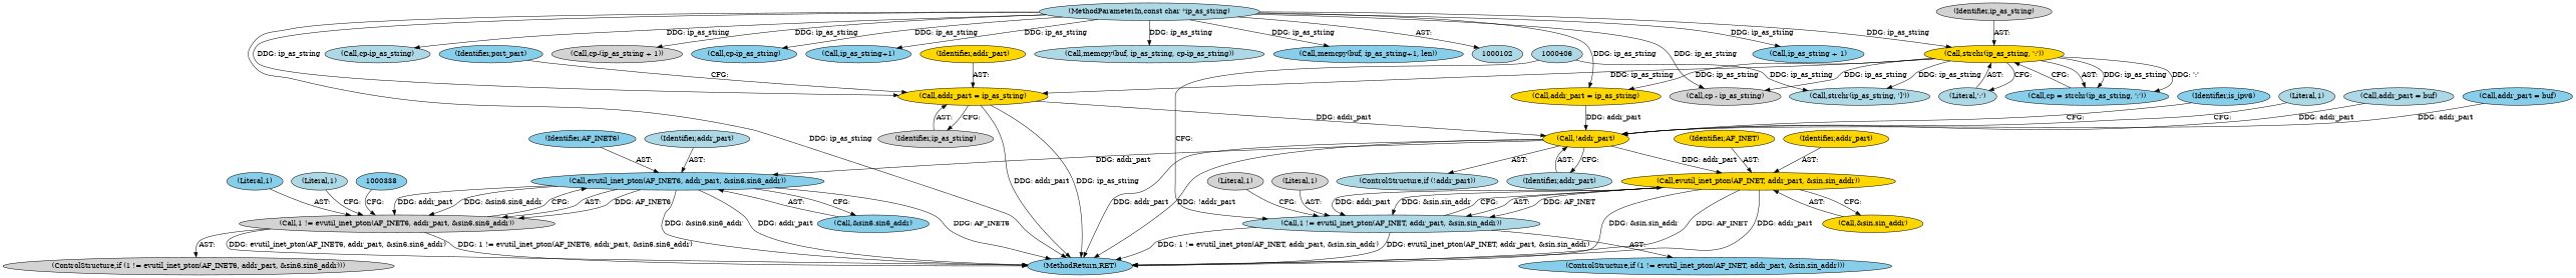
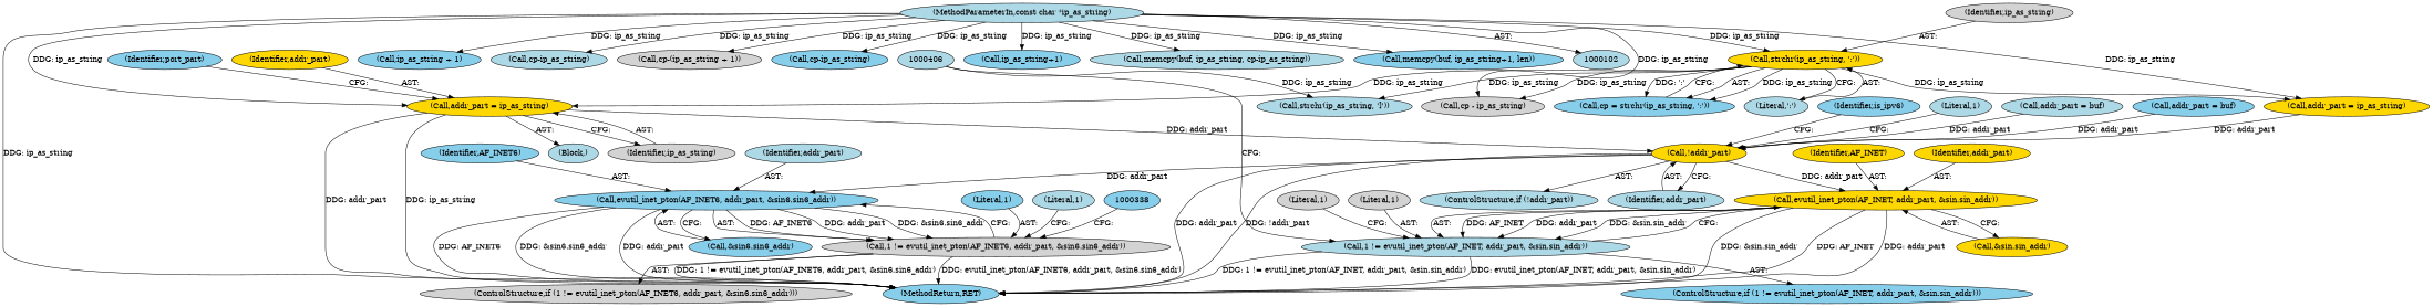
  digraph {
    node [fillcolor=lightblue style=filled]
    n1 [fillcolor=gold label="(Call,addr_part = ip_as_string)"]
    n2 [fillcolor=gold label="(Call,!addr_part)"]
    n3 [fillcolor=lightgrey label="(Identifier,ip_as_string)"]
+   n4 [label="(Block,)"]
    n5 [fillcolor=skyblue label="(MethodReturn,RET)"]
    n6 [fillcolor=skyblue label="(Call,evutil_inet_pton(AF_INET6, addr_part, &sin6.sin6_addr))"]
    n7 [fillcolor=gold label="(Call,evutil_inet_pton(AF_INET, addr_part, &sin.sin_addr))"]
    n8 [label="(ControlStructure,if (!addr_part))"]
    n9 [label="(Identifier,addr_part)"]
    n10 [fillcolor=gold label="(Call,strchr(ip_as_string, ':'))"]
    n11 [label="(Literal,':')"]
    n12 [fillcolor=gold label="(Call,addr_part = ip_as_string)"]
    n13 [fillcolor=skyblue label="(Call,cp = strchr(ip_as_string, ':'))"]
    n14 [fillcolor=lightgrey label="(Call,cp - ip_as_string)"]
    n15 [label="(Call,strchr(ip_as_string, ']'))"]
    n16 [label="(MethodParameterIn,const char *ip_as_string)"]
    n17 [fillcolor=skyblue label="(Call,ip_as_string + 1)"]
    n18 [label="(Call,cp-ip_as_string)"]
    n19 [fillcolor=lightgrey label="(Call,cp-(ip_as_string + 1))"]
    n20 [fillcolor=skyblue label="(Call,cp-ip_as_string)"]
    n21 [fillcolor=skyblue label="(Call,ip_as_string+1)"]
    n22 [label="(Call,memcpy(buf, ip_as_string, cp-ip_as_string))"]
    n23 [fillcolor=skyblue label="(Call,memcpy(buf, ip_as_string+1, len))"]
    1000102
    n25 [fillcolor=lightgrey label="(Call,1 != evutil_inet_pton(AF_INET6, addr_part, &sin6.sin6_addr))"]
    n26 [fillcolor=skyblue label="(Call,&sin6.sin6_addr)"]
    n27 [label="(Call,1 != evutil_inet_pton(AF_INET, addr_part, &sin.sin_addr))"]
    n28 [fillcolor=gold label="(Call,&sin.sin_addr)"]
    n29 [fillcolor=lightgrey label="(ControlStructure,if (1 != evutil_inet_pton(AF_INET6, addr_part, &sin6.sin6_addr)))"]
    n30 [fillcolor=skyblue label="(ControlStructure,if (1 != evutil_inet_pton(AF_INET, addr_part, &sin.sin_addr)))"]
    n31 [fillcolor=skyblue label="(Identifier,is_ipv6)"]
    n32 [label="(Literal,1)"]
    n33 [label="(Call,addr_part = buf)"]
    n34 [fillcolor=lightgrey label="(Literal,1)"]
    n35 [fillcolor=gold label="(Identifier,AF_INET)"]
    n36 [fillcolor=gold label="(Identifier,addr_part)"]
    n37 [label="(Identifier,addr_part)"]
    n38 [fillcolor=skyblue label="(Literal,1)"]
    n39 [fillcolor=skyblue label="(Call,addr_part = buf)"]
    n40 [label="(Literal,1)"]
    n41 [fillcolor=lightgrey label="(Identifier,ip_as_string)"]
    n42 [fillcolor=skyblue label="(Identifier,AF_INET6)"]
    n43 [fillcolor=skyblue label="(Identifier,port_part)"]
    n44 [fillcolor=lightgrey label="(Literal,1)"]
    n45 [fillcolor=gold label="(Identifier,addr_part)"]
    1000338 [fillcolor=skyblue]
    1000406
    n1 -> n2 [label="DDG: addr_part"]
    n1 -> n3 [label="CFG: "]
+   n1 -> n4 [label="AST: "]
    n1 -> n5 [label="DDG: addr_part"]
    n1 -> n5 [label="DDG: ip_as_string"]
    n2 -> n5 [label="DDG: addr_part"]
    n2 -> n5 [label="DDG: !addr_part"]
    n2 -> n6 [label="DDG: addr_part"]
    n2 -> n7 [label="DDG: addr_part"]
    n2 -> n8 [label="AST: "]
    n2 -> n9 [label="CFG: "]
    n3 -> n1 [label="AST: "]
    n6 -> n5 [label="DDG: AF_INET6"]
    n6 -> n5 [label="DDG: &sin6.sin6_addr"]
    n6 -> n5 [label="DDG: addr_part"]
    n6 -> n25 [label="AST: "]
    n6 -> n25 [label="DDG: AF_INET6"]
    n6 -> n25 [label="DDG: addr_part"]
    n6 -> n25 [label="DDG: &sin6.sin6_addr"]
    n6 -> n26 [label="CFG: "]
    n7 -> n5 [label="DDG: &sin.sin_addr"]
    n7 -> n5 [label="DDG: AF_INET"]
    n7 -> n5 [label="DDG: addr_part"]
    n7 -> n27 [label="AST: "]
    n7 -> n27 [label="DDG: AF_INET"]
    n7 -> n27 [label="DDG: addr_part"]
    n7 -> n27 [label="DDG: &sin.sin_addr"]
    n7 -> n28 [label="CFG: "]
    n9 -> n2 [label="AST: "]
    n10 -> n1 [label="DDG: ip_as_string"]
    n10 -> n11 [label="CFG: "]
    n10 -> n12 [label="DDG: ip_as_string"]
    n10 -> n13 [label="AST: "]
    n10 -> n13 [label="DDG: ip_as_string"]
    n10 -> n13 [label="DDG: ':'"]
    n10 -> n14 [label="DDG: ip_as_string"]
    n10 -> n15 [label="DDG: ip_as_string"]
    n11 -> n10 [label="AST: "]
    n12 -> n2 [label="DDG: addr_part"]
    n13 -> n10 [label="CFG: "]
    n16 -> n1 [label="DDG: ip_as_string"]
    n16 -> n5 [label="DDG: ip_as_string"]
    n16 -> n10 [label="DDG: ip_as_string"]
    n16 -> n12 [label="DDG: ip_as_string"]
    n16 -> n14 [label="DDG: ip_as_string"]
    n16 -> n17 [label="DDG: ip_as_string"]
    n16 -> n18 [label="DDG: ip_as_string"]
    n16 -> n19 [label="DDG: ip_as_string"]
    n16 -> n20 [label="DDG: ip_as_string"]
    n16 -> n21 [label="DDG: ip_as_string"]
    n16 -> n22 [label="DDG: ip_as_string"]
    n16 -> n23 [label="DDG: ip_as_string"]
    n16 -> 1000102 [label="AST: "]
    n25 -> n5 [label="DDG: evutil_inet_pton(AF_INET6, addr_part, &sin6.sin6_addr)"]
    n25 -> n5 [label="DDG: 1 != evutil_inet_pton(AF_INET6, addr_part, &sin6.sin6_addr)"]
    n25 -> n6 [label="CFG: "]
    n25 -> n29 [label="AST: "]
    n26 -> n6 [label="AST: "]
    n27 -> n5 [label="DDG: evutil_inet_pton(AF_INET, addr_part, &sin.sin_addr)"]
    n27 -> n5 [label="DDG: 1 != evutil_inet_pton(AF_INET, addr_part, &sin.sin_addr)"]
    n27 -> n7 [label="CFG: "]
    n27 -> n30 [label="AST: "]
    n28 -> n7 [label="AST: "]
    n31 -> n2 [label="CFG: "]
    n32 -> n2 [label="CFG: "]
    n33 -> n2 [label="DDG: addr_part"]
    n34 -> n27 [label="CFG: "]
    n35 -> n7 [label="AST: "]
    n36 -> n7 [label="AST: "]
    n37 -> n6 [label="AST: "]
    n38 -> n25 [label="AST: "]
    n39 -> n2 [label="DDG: addr_part"]
    n40 -> n25 [label="CFG: "]
    n41 -> n10 [label="AST: "]
    n42 -> n6 [label="AST: "]
    n43 -> n1 [label="CFG: "]
    n44 -> n27 [label="AST: "]
    n45 -> n1 [label="AST: "]
    1000338 -> n25 [label="CFG: "]
    1000406 -> n15 [label="DDG: ip_as_string"]
    1000406 -> n27 [label="CFG: "]
  }
